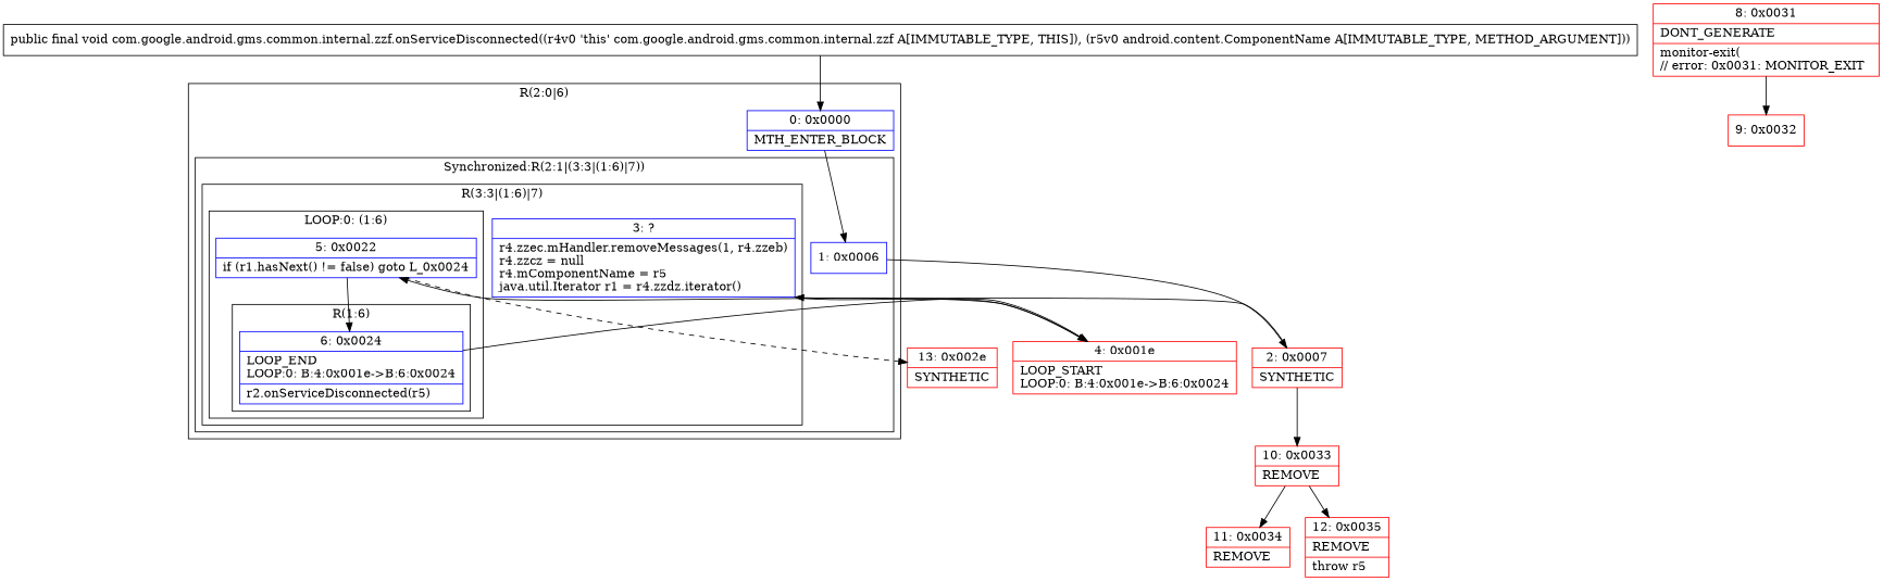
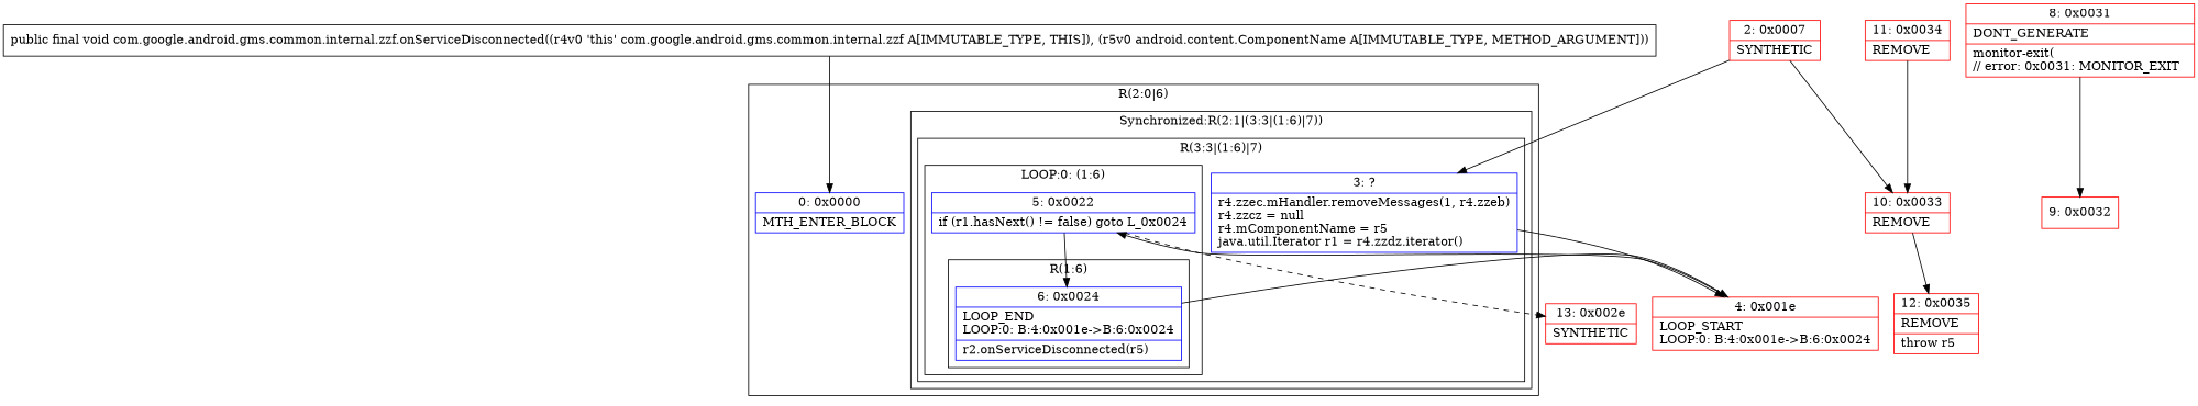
  digraph {
    node [color=red shape=record]
    n1 [color=blue label="{6\:\ 0x0024|LOOP_END\lLOOP:0: B:4:0x001e\-\>B:6:0x0024\l|r2.onServiceDisconnected(r5)\l}"]
    n2 [color=blue label="{5\:\ 0x0022|if (r1.hasNext() != false) goto L_0x0024\l}"]
    n3 [color=blue label="{3\:\ ?|r4.zzec.mHandler.removeMessages(1, r4.zzeb)\lr4.zzcz = null\lr4.mComponentName = r5\ljava.util.Iterator r1 = r4.zzdz.iterator()\l}"]
-   n4 [color=blue label="{1\:\ 0x0006}"]
    n5 [color=blue label="{0\:\ 0x0000|MTH_ENTER_BLOCK\l}"]
    n6 [label="{4\:\ 0x001e|LOOP_START\lLOOP:0: B:4:0x001e\-\>B:6:0x0024\l}"]
    n7 [label="{13\:\ 0x002e|SYNTHETIC\l}"]
    n8 [label="{2\:\ 0x0007|SYNTHETIC\l}"]
    n9 [label="{10\:\ 0x0033|REMOVE\l}"]
    n10 [label="{8\:\ 0x0031|DONT_GENERATE\l|monitor\-exit(\l\/\/ error: 0x0031: MONITOR_EXIT  \l}"]
    n11 [label="{9\:\ 0x0032}"]
    n12 [label="{11\:\ 0x0034|REMOVE\l}"]
    n13 [label="{12\:\ 0x0035|REMOVE\l|throw r5\l}"]
    n14 [label="{public final void com.google.android.gms.common.internal.zzf.onServiceDisconnected((r4v0 'this' com.google.android.gms.common.internal.zzf A[IMMUTABLE_TYPE, THIS]), (r5v0 android.content.ComponentName A[IMMUTABLE_TYPE, METHOD_ARGUMENT])) }" color=""]
    subgraph cluster_1 {
      label="R(2:0|6)"
      n5
      subgraph cluster_2 {
        label="Synchronized:R(2:1|(3:3|(1:6)|7))"
-       n4
        subgraph cluster_3 {
          label="R(3:3|(1:6)|7)"
          n3
          subgraph cluster_4 {
            label="LOOP:0: (1:6)"
            n2
            subgraph cluster_5 {
              label="R(1:6)"
              n1
            }
          }
        }
      }
    }
    n1 -> n6
    n2 -> n1
    n2 -> n7 [style=dashed]
    n3 -> n6
-   n4 -> n8
-   n5 -> n4
    n6 -> n2
    n8 -> n3
    n8 -> n9
-   n9 -> n12
+   n12 -> n9
    n9 -> n13
    n10 -> n11
    n14 -> n5
  }
